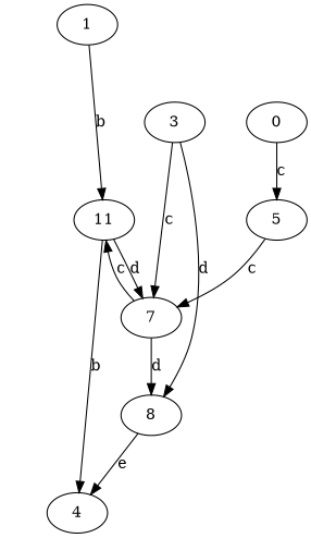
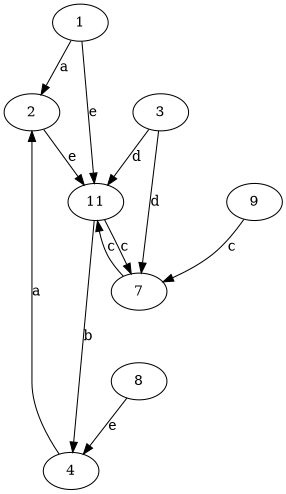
  strict digraph {
    1
+   2
    11
    7
    4
    3
    8
-   5
-   0
-   1 -> 11 [label=b]
-   11 -> 7 [label=d]
+   5 [label=9]
+   1 -> 2 [label=a]
+   1 -> 11 [label=e]
+   2 -> 11 [label=e]
+   11 -> 7 [label=c]
    11 -> 4 [label=b]
    7 -> 11 [label=c]
-   7 -> 8 [label=d]
-   3 -> 7 [label=c]
-   3 -> 8 [label=d]
+   4 -> 2 [label=a]
+   3 -> 7 [label=d]
+   3 -> 11 [label=d]
    8 -> 4 [label=e]
    5 -> 7 [label=c]
-   0 -> 5 [label=c]
  }
